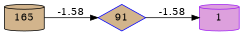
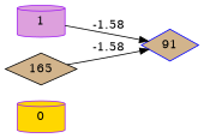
  digraph {
    rankdir=LR
    node [color=purple fillcolor=tan shape=cylinder style=filled]
+   n1 [fillcolor=gold label=0]
    n2 [fillcolor=plum label=1]
    n3 [color=blue label=91 shape=diamond]
-   n4 [color=black label=165]
-   n3 -> n2 [label=-1.58]
+   n4 [color=black label=165 shape=diamond]
+   n2 -> n3 [label=-1.58]
    n4 -> n3 [label=-1.58]
  }
